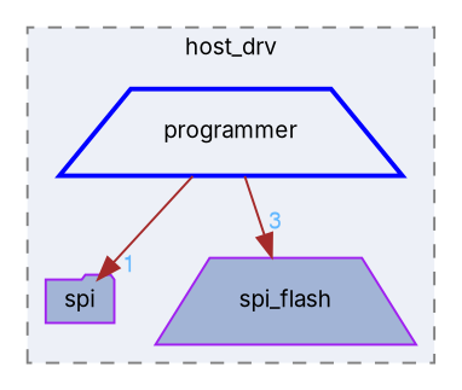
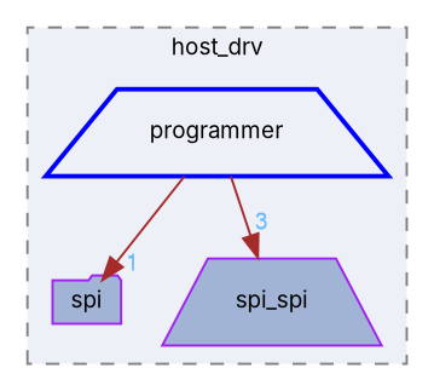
  digraph {
    compound=true
    fontname=Inter
    node [color=purple fillcolor="#a2b4d6" fontname=Inter fontsize=10 shape=trapezium style=filled]
    edge [arrowhead=normal color=brown fontcolor=steelblue1 fontname=Inter fontsize=10 labeldistance=1.5 labelfontname=FreeSans labelfontsize=10 style=solid]
    n1 [height=0.2 label=spi shape=folder width=0.4]
-   n2 [height=0.2 label=spi_flash width=0.4]
+   n2 [height=0.2 label=spi_spi width=0.4]
    n3 [color=blue fillcolor="#edf0f7" height=0.2 label=programmer style="filled,bold" width=0.4]
    subgraph cluster_1 {
      bgcolor="#edf0f7"
      fontsize=10
      label=host_drv
      pencolor=grey50
      style="filled,dashed"
      n1
      n2
      n3
    }
    n3 -> n1 [headlabel=1]
    n3 -> n2 [headlabel=3]
  }
